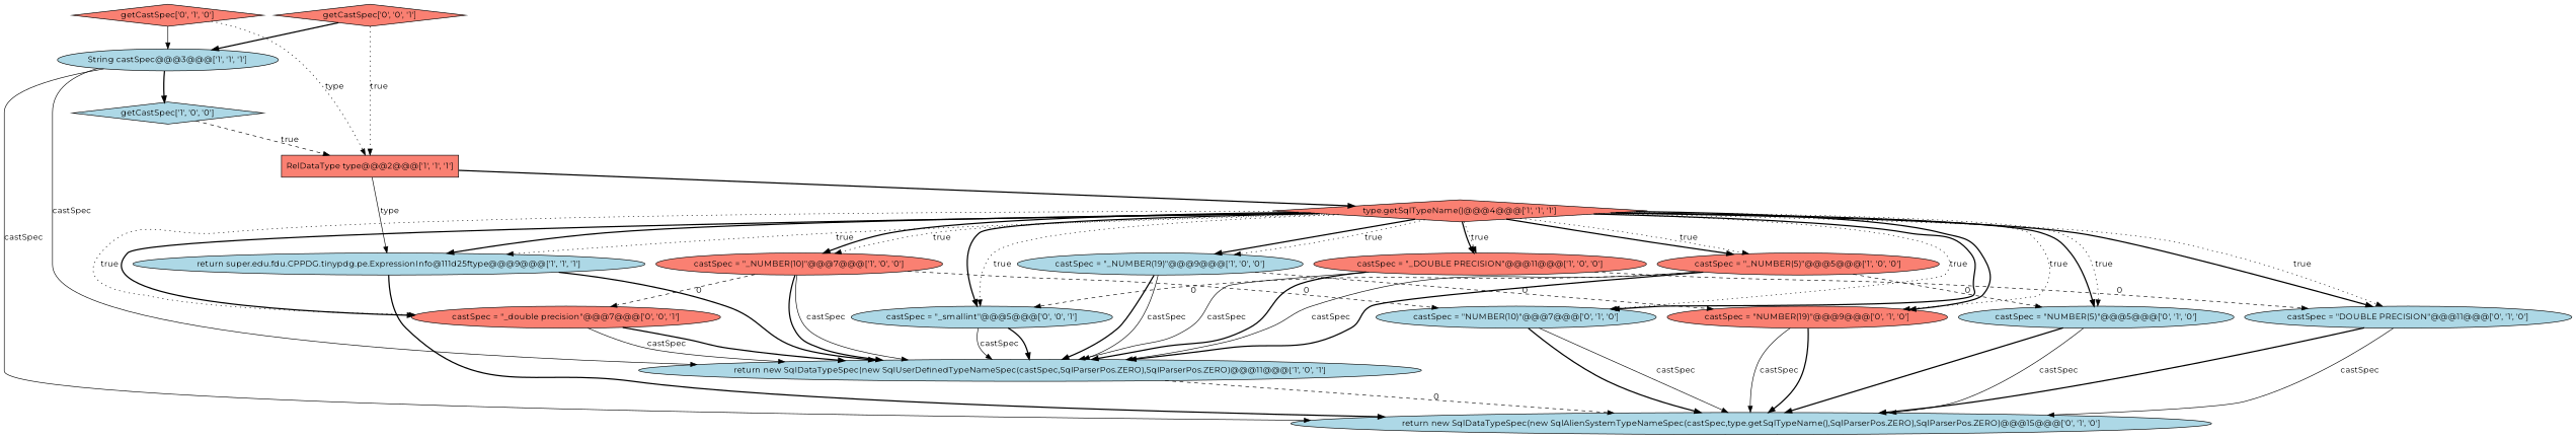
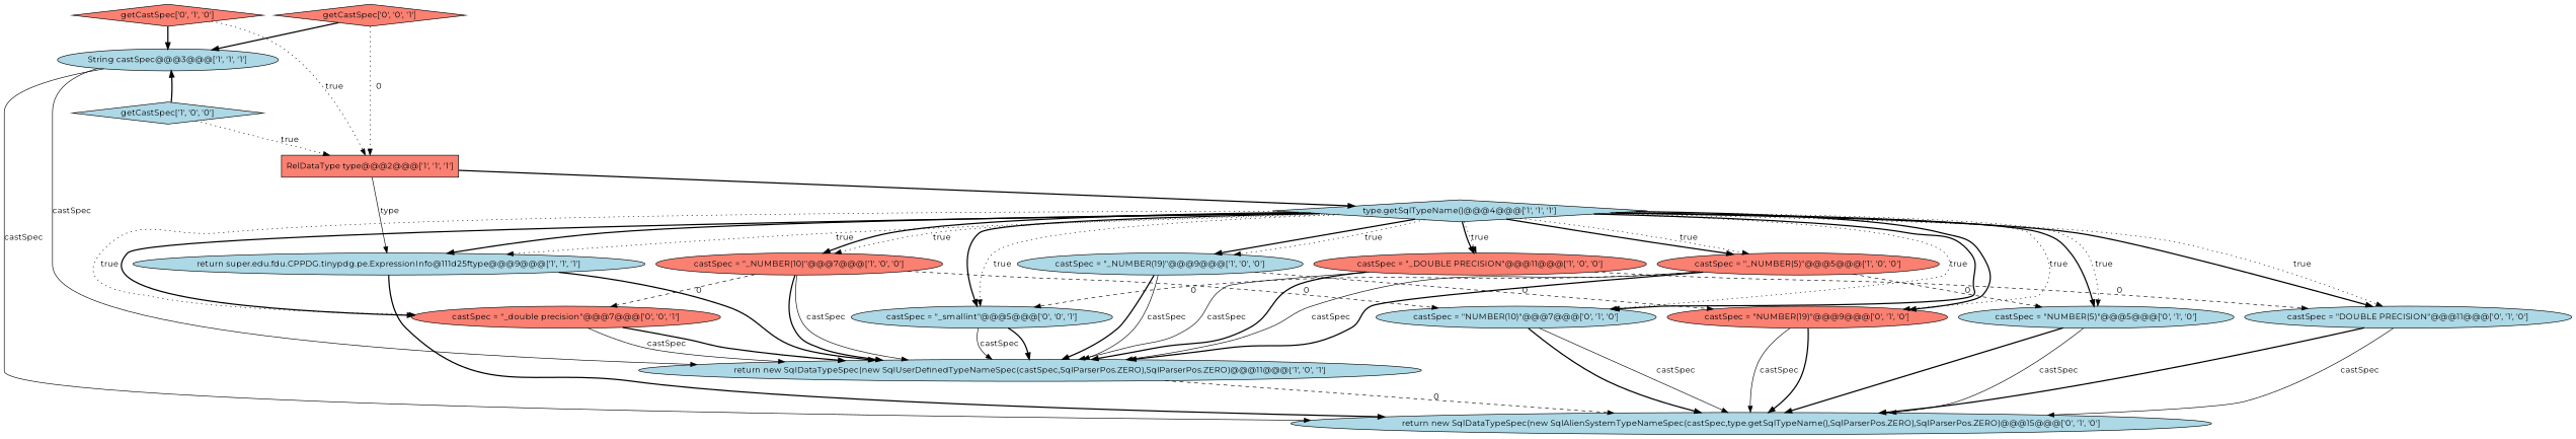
  digraph {
    fontname=Montserrat
    node [fillcolor=lightblue fontname=Montserrat shape=ellipse style=filled]
    edge [fontname=Montserrat style=bold]
    n1 [fillcolor=salmon label="getCastSpec['0', '1', '0']" shape=diamond]
    n2 [label="String castSpec@@@3@@@['1', '1', '1']"]
    n3 [fillcolor=salmon label="RelDataType type@@@2@@@['1', '1', '1']" shape=box]
    n4 [label="return new SqlDataTypeSpec(new SqlAlienSystemTypeNameSpec(castSpec,type.getSqlTypeName(),SqlParserPos.ZERO),SqlParserPos.ZERO)@@@15@@@['0', '1', '0']"]
    n5 [label="return new SqlDataTypeSpec(new SqlUserDefinedTypeNameSpec(castSpec,SqlParserPos.ZERO),SqlParserPos.ZERO)@@@11@@@['1', '0', '1']"]
-   n6 [fillcolor=salmon label="type.getSqlTypeName()@@@4@@@['1', '1', '1']" shape=diamond]
+   n6 [label="type.getSqlTypeName()@@@4@@@['1', '1', '1']" shape=diamond]
    n7 [label="return super.edu.fdu.CPPDG.tinypdg.pe.ExpressionInfo@111d25ftype@@@9@@@['1', '1', '1']"]
    n8 [label="castSpec = \"NUMBER(10)\"@@@7@@@['0', '1', '0']"]
    n9 [fillcolor=salmon label="castSpec = \"_double precision\"@@@7@@@['0', '0', '1']"]
    n10 [fillcolor=salmon label="castSpec = \"NUMBER(19)\"@@@9@@@['0', '1', '0']"]
    n11 [label="castSpec = \"_NUMBER(19)\"@@@9@@@['1', '0', '0']"]
    n12 [label="castSpec = \"NUMBER(5)\"@@@5@@@['0', '1', '0']"]
    n13 [label="castSpec = \"DOUBLE PRECISION\"@@@11@@@['0', '1', '0']"]
    n14 [fillcolor=salmon label="castSpec = \"_NUMBER(10)\"@@@7@@@['1', '0', '0']"]
    n15 [fillcolor=salmon label="castSpec = \"_DOUBLE PRECISION\"@@@11@@@['1', '0', '0']"]
    n16 [fillcolor=salmon label="castSpec = \"_NUMBER(5)\"@@@5@@@['1', '0', '0']"]
    n17 [label="castSpec = \"_smallint\"@@@5@@@['0', '0', '1']"]
    n18 [fillcolor=salmon label="getCastSpec['0', '0', '1']" shape=diamond]
    n19 [label="getCastSpec['1', '0', '0']" shape=diamond]
-   n1 -> n2 [style=solid]
-   n1 -> n3 [label=type style=dotted]
+   n1 -> n2
+   n1 -> n3 [label=true style=dotted]
    n2 -> n4 [label=castSpec style=solid]
    n2 -> n5 [label=castSpec style=solid]
    n3 -> n6
    n3 -> n7 [label=type style=solid]
    n5 -> n4 [label=0 style=dashed]
    n6 -> n7
    n6 -> n7 [label=true style=dotted]
    n6 -> n8 [label=true style=dotted]
    n6 -> n8
    n6 -> n9
    n6 -> n9 [label=true style=dotted]
    n6 -> n10 [label=true style=dotted]
    n6 -> n10
    n6 -> n11
    n6 -> n11 [label=true style=dotted]
    n6 -> n12
    n6 -> n12 [label=true style=dotted]
    n6 -> n13
    n6 -> n13 [label=true style=dotted]
    n6 -> n14
    n6 -> n14 [label=true style=dotted]
    n6 -> n15
    n6 -> n15 [label=true style=dotted]
    n6 -> n16
    n6 -> n16 [label=true style=dotted]
    n6 -> n17
    n6 -> n17 [label=true style=dotted]
    n7 -> n4
    n7 -> n5
    n8 -> n4 [label=castSpec style=solid]
    n8 -> n4
    n9 -> n5 [label=castSpec style=solid]
    n9 -> n5
    n10 -> n4 [label=castSpec style=solid]
    n10 -> n4
    n11 -> n5
    n11 -> n5 [label=castSpec style=solid]
    n11 -> n10 [label=0 style=dashed]
    n12 -> n4 [label=castSpec style=solid]
    n12 -> n4
    n13 -> n4 [label=castSpec style=solid]
    n13 -> n4
    n14 -> n5 [label=castSpec style=solid]
    n14 -> n5
    n14 -> n8 [label=0 style=dashed]
    n14 -> n9 [label=0 style=dashed]
    n15 -> n5 [label=castSpec style=solid]
    n15 -> n5
    n15 -> n13 [label=0 style=dashed]
    n16 -> n5 [label=castSpec style=solid]
    n16 -> n5
    n16 -> n12 [label=0 style=dashed]
    n16 -> n17 [label=0 style=dashed]
    n17 -> n5
    n17 -> n5 [label=castSpec style=solid]
    n18 -> n2
-   n18 -> n3 [label=true style=dotted]
-   n2 -> n19
-   n19 -> n3 [label=true style=dashed]
+   n18 -> n3 [label=0 style=dotted]
+   n19 -> n2
+   n19 -> n3 [label=true style=dotted]
  }
